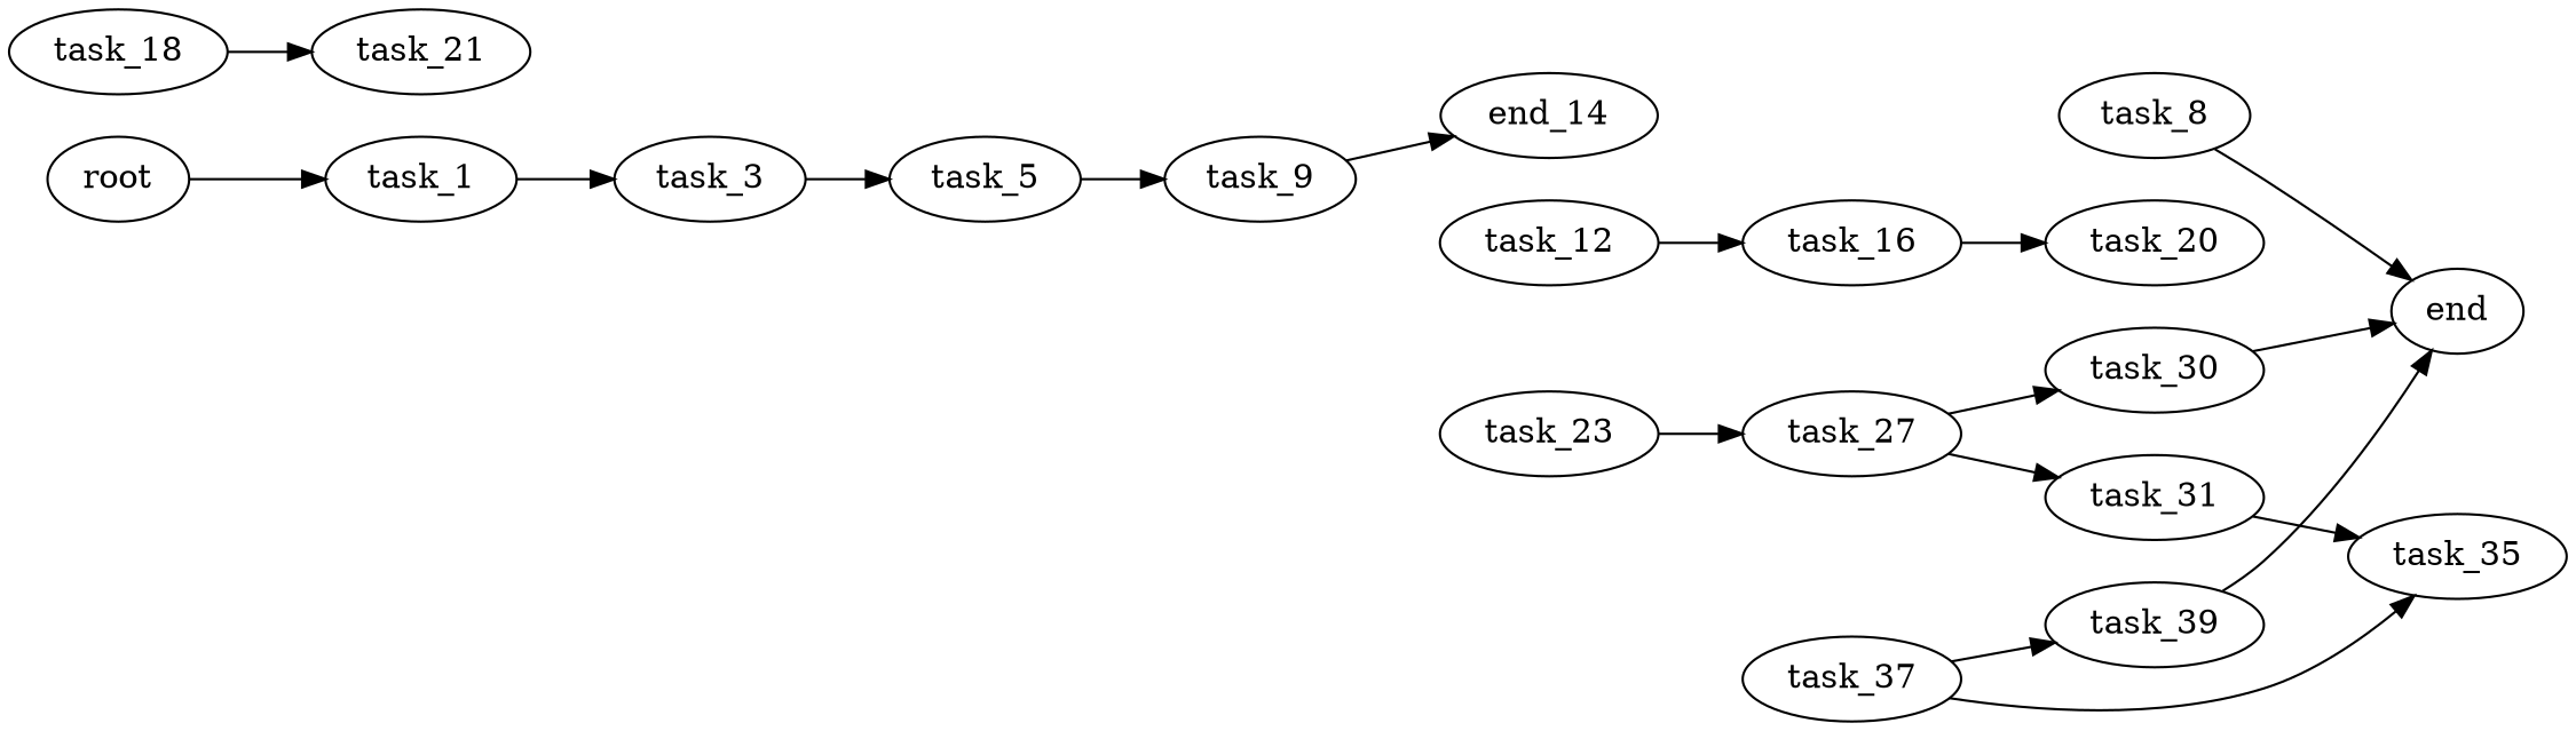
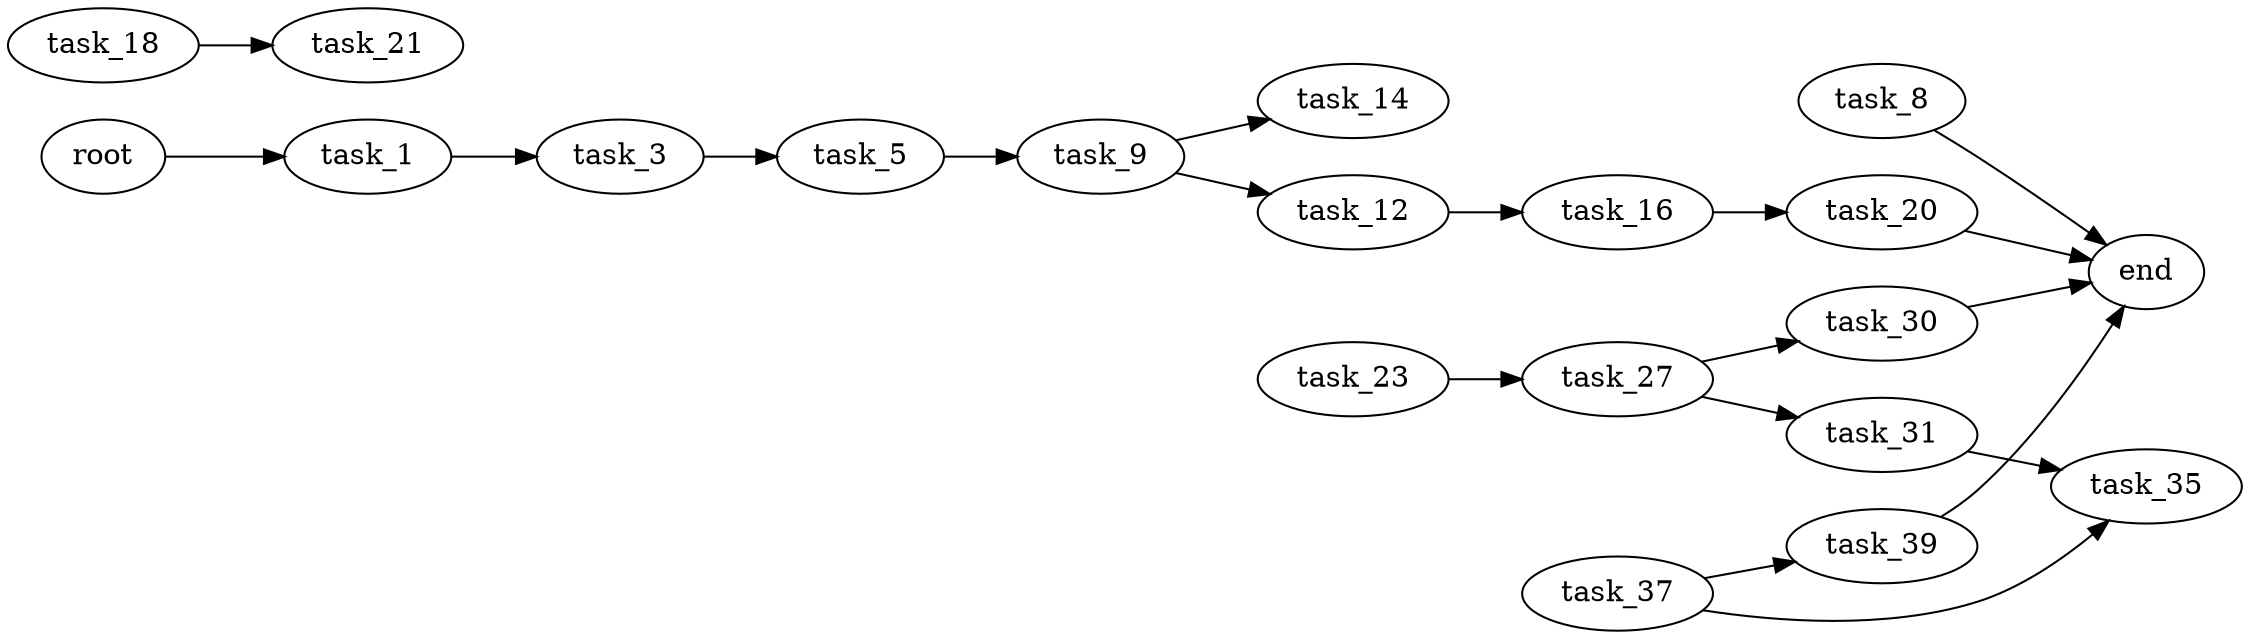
  digraph {
    rankdir=LR
    root
    task_1
    task_3
    task_5
    task_9
    task_8
    end
    task_12
-   task_14 [label=end_14]
+   task_14
    task_16
    task_20
    task_18
    task_21
    task_23
    task_27
    task_30
    task_31
    task_35
    task_37
    task_39
    root -> task_1
    task_1 -> task_3
    task_3 -> task_5
    task_5 -> task_9
+   task_9 -> task_12
    task_9 -> task_14
    task_8 -> end
    task_12 -> task_16
    task_16 -> task_20
+   task_20 -> end
    task_18 -> task_21
    task_23 -> task_27
    task_27 -> task_30
    task_27 -> task_31
    task_30 -> end
    task_31 -> task_35
    task_37 -> task_35
    task_37 -> task_39
    task_39 -> end
  }
